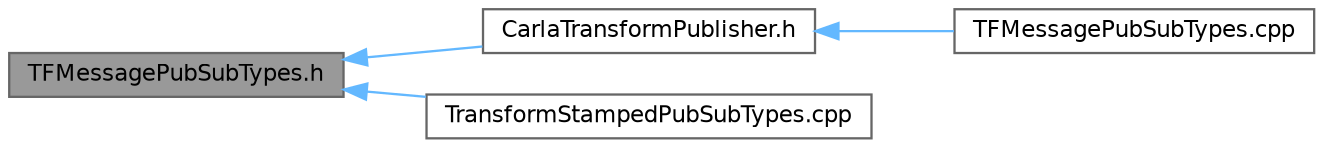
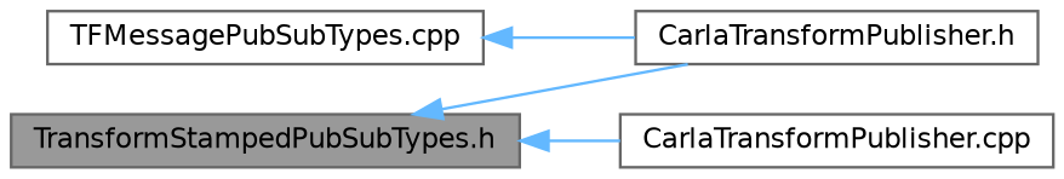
  digraph {
    rankdir=LR
    node [color=grey40 fillcolor=white fontname=Helvetica fontsize=10 shape=box style=filled]
    edge [color=steelblue1 dir=back fontname=Helvetica fontsize=10 labelfontname=Helvetica labelfontsize=10 style=solid]
-   n1 [color=gray40 fillcolor=grey60 fontcolor=black height=0.2 label="TFMessagePubSubTypes.h" width=0.4]
+   n1 [color=gray40 fillcolor=grey60 fontcolor=black height=0.2 label="TransformStampedPubSubTypes.h" width=0.4]
    n2 [height=0.2 label="CarlaTransformPublisher.h" width=0.4]
-   n3 [height=0.2 label="TransformStampedPubSubTypes.cpp" width=0.4]
+   n3 [height=0.2 label="CarlaTransformPublisher.cpp" width=0.4]
    n4 [height=0.2 label="TFMessagePubSubTypes.cpp" width=0.4]
    n1 -> n2
    n1 -> n3
-   n2 -> n4
+   n4 -> n2
  }
